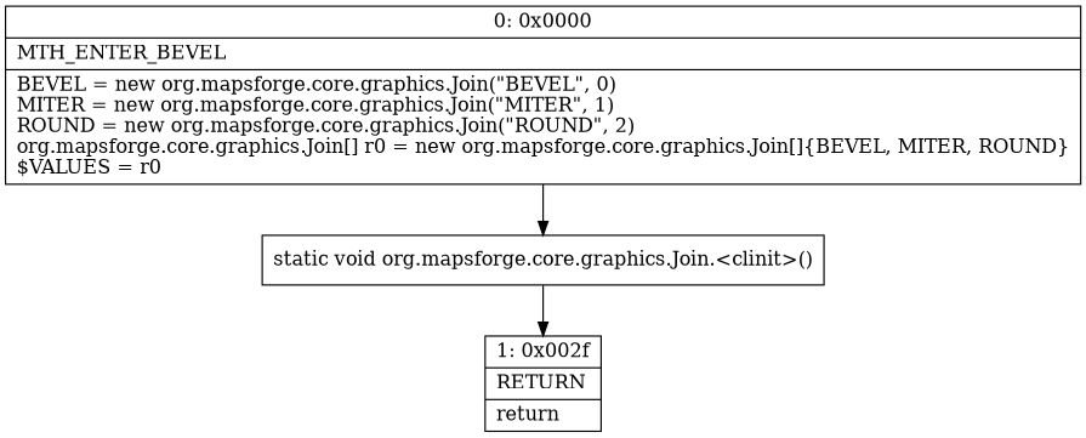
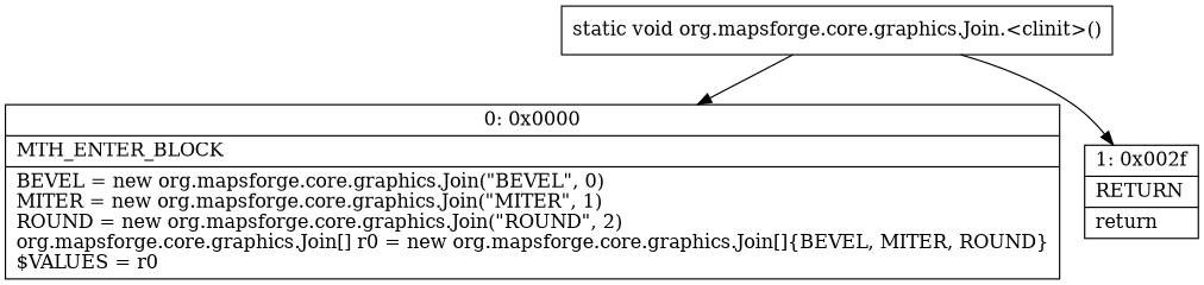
  digraph {
    node [shape=record]
-   n1 [label="{0\:\ 0x0000|MTH_ENTER_BEVEL\l|BEVEL = new org.mapsforge.core.graphics.Join(\"BEVEL\", 0)\lMITER = new org.mapsforge.core.graphics.Join(\"MITER\", 1)\lROUND = new org.mapsforge.core.graphics.Join(\"ROUND\", 2)\lorg.mapsforge.core.graphics.Join[] r0 = new org.mapsforge.core.graphics.Join[]\{BEVEL, MITER, ROUND\}\l$VALUES = r0\l}"]
+   n1 [label="{0\:\ 0x0000|MTH_ENTER_BLOCK\l|BEVEL = new org.mapsforge.core.graphics.Join(\"BEVEL\", 0)\lMITER = new org.mapsforge.core.graphics.Join(\"MITER\", 1)\lROUND = new org.mapsforge.core.graphics.Join(\"ROUND\", 2)\lorg.mapsforge.core.graphics.Join[] r0 = new org.mapsforge.core.graphics.Join[]\{BEVEL, MITER, ROUND\}\l$VALUES = r0\l}"]
    n2 [label="{1\:\ 0x002f|RETURN\l|return\l}"]
    n3 [label="{static void org.mapsforge.core.graphics.Join.\<clinit\>() }"]
-   n1 -> n3
+   n3 -> n1
    n3 -> n2
  }
